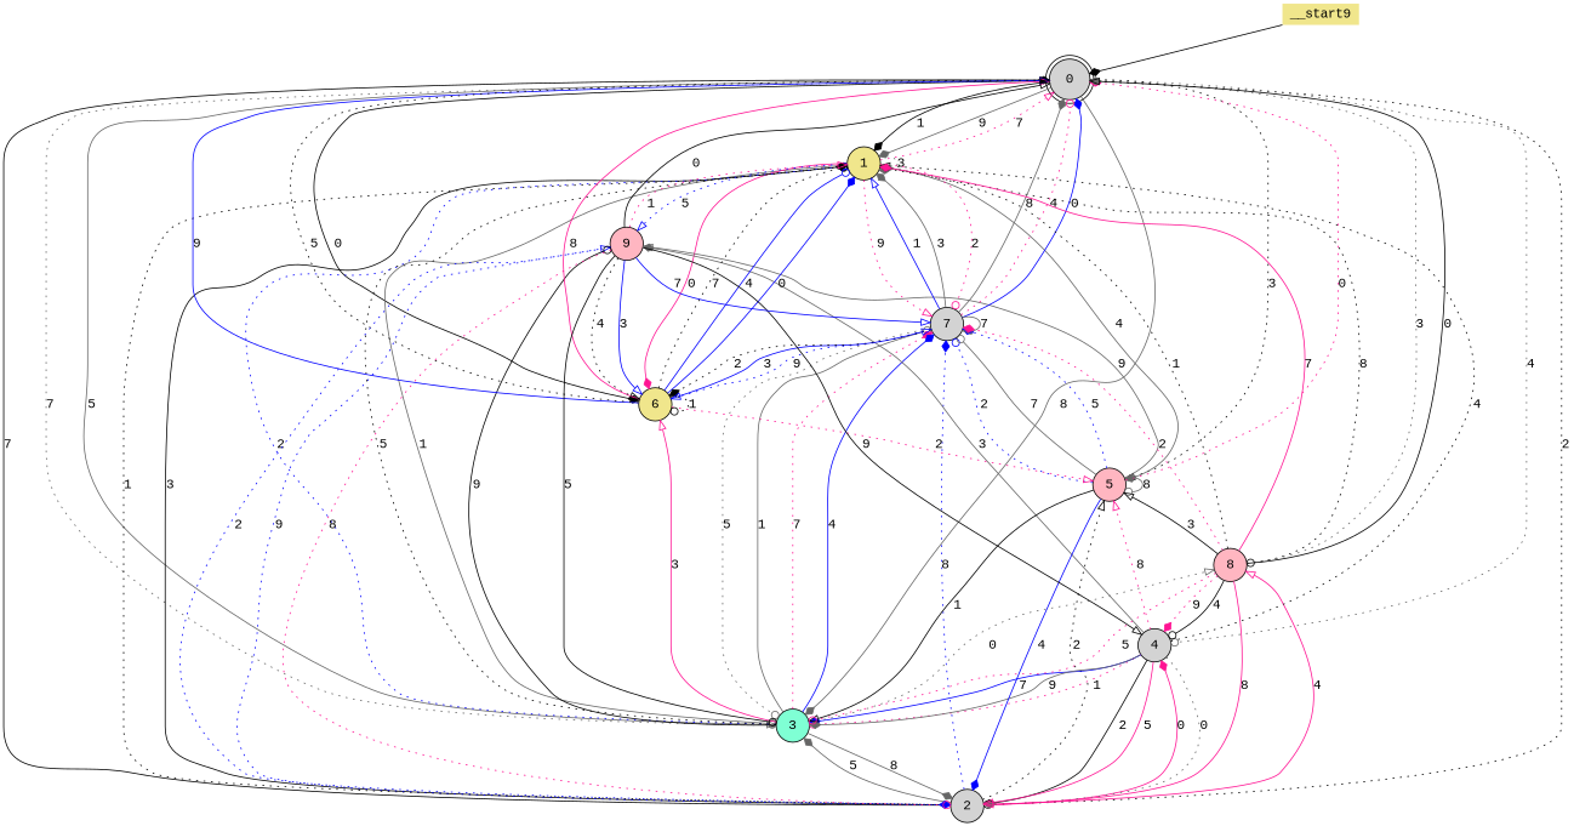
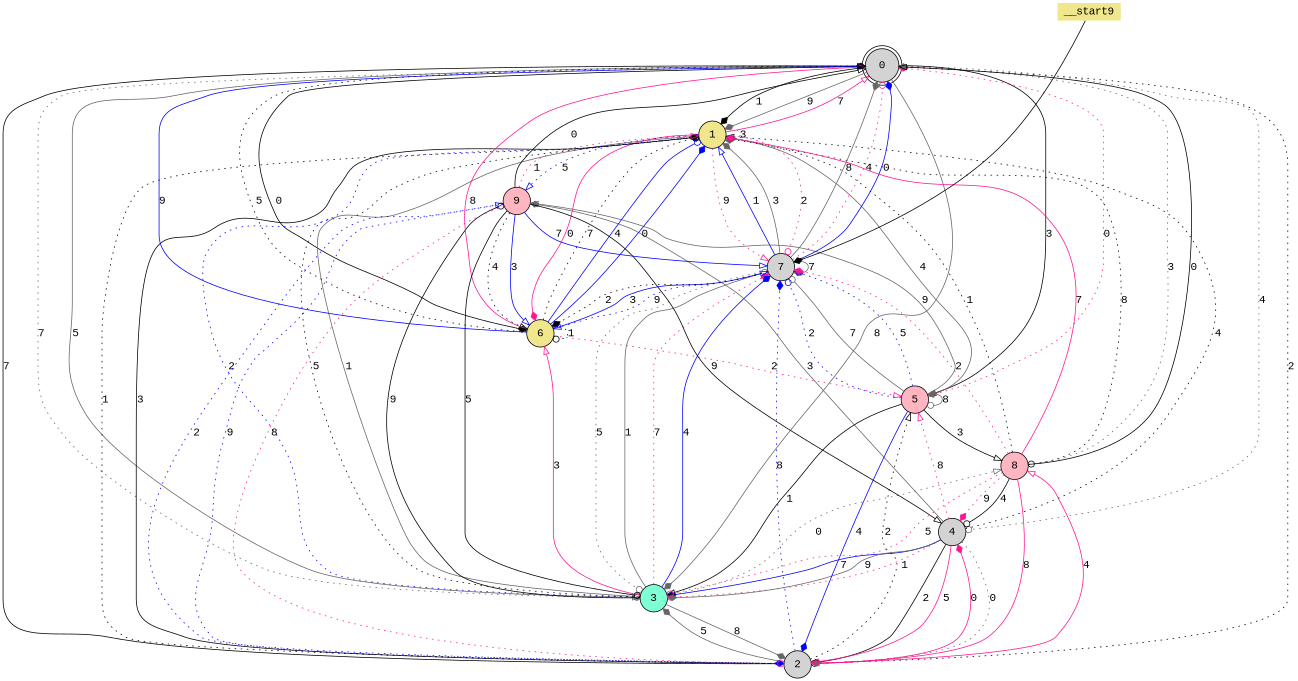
  digraph {
    fontname="Liberation Mono"
    node [fillcolor=lightgrey fontname="Liberation Mono" shape=circle style=filled]
    edge [arrowhead=diamond color=black fontname="Liberation Mono" style=solid]
    n1 [label=0 shape=doublecircle]
    n2 [fillcolor=khaki label=1]
    n3 [label=2]
    n4 [fillcolor=aquamarine label=3]
    n5 [label=4]
    n6 [fillcolor=lightpink label=5]
    n7 [fillcolor=khaki label=6]
    n8 [label=7]
    n9 [fillcolor=lightpink label=8]
    n10 [fillcolor=lightpink label=9]
    n11 [fillcolor=khaki height=0 label=__start9 shape=none width=0]
    n1 -> n2 [label=1]
    n1 -> n2 [color=gray40 label=9]
    n1 -> n3 [arrowhead=odot label=2 style=dotted]
    n1 -> n4 [color=gray40 label=8]
    n1 -> n4 [arrowhead=onormal color=gray40 label=7 style=dotted]
    n1 -> n4 [arrowhead=odot color=gray40 label=5]
    n1 -> n5 [arrowhead=odot color=gray40 label=4 style=dotted]
-   n1 -> n6 [arrowhead=onormal label=3 style=dotted]
+   n1 -> n6 [arrowhead=onormal label=3]
    n1 -> n7 [label=0]
-   n2 -> n1 [arrowhead=onormal color=deeppink label=7 style=dotted]
+   n2 -> n1 [arrowhead=onormal color=deeppink label=7]
    n2 -> n2 [color=gray40 label=3 style=dotted]
    n2 -> n4 [arrowhead=odot color=gray40 label=1]
    n2 -> n6 [color=gray40 label=4]
    n2 -> n7 [color=deeppink label=0]
    n2 -> n8 [arrowhead=odot color=deeppink label=2 style=dotted]
    n2 -> n8 [arrowhead=onormal color=deeppink label=9 style=dotted]
    n2 -> n9 [arrowhead=odot label=8 style=dotted]
    n2 -> n10 [arrowhead=onormal color=blue label=5 style=dotted]
    n3 -> n1 [label=7]
    n3 -> n2 [arrowhead=odot label=1 style=dotted]
    n3 -> n2 [arrowhead=odot label=3]
    n3 -> n4 [color=gray40 label=5]
    n3 -> n5 [color=deeppink label=0]
    n3 -> n6 [arrowhead=onormal label=2 style=dotted]
    n3 -> n8 [color=blue label=8 style=dotted]
    n3 -> n9 [arrowhead=onormal color=deeppink label=4]
    n3 -> n10 [arrowhead=onormal color=blue label=9 style=dotted]
    n4 -> n2 [arrowhead=odot color=blue label=2 style=dotted]
    n4 -> n2 [label=5 style=dotted]
    n4 -> n3 [color=gray40 label=8]
    n4 -> n7 [arrowhead=onormal color=deeppink label=3]
    n4 -> n8 [arrowhead=odot color=gray40 label=1]
    n4 -> n8 [color=deeppink label=7 style=dotted]
    n4 -> n8 [color=blue label=4]
    n4 -> n9 [arrowhead=onormal color=gray40 label=0 style=dotted]
    n4 -> n10 [arrowhead=odot label=9]
    n5 -> n2 [arrowhead=onormal label=4 style=dotted]
    n5 -> n3 [label=2]
    n5 -> n3 [color=gray40 label=0 style=dotted]
    n5 -> n3 [arrowhead=onormal color=deeppink label=5]
    n5 -> n4 [arrowhead=odot color=deeppink label=1 style=dotted]
    n5 -> n4 [color=blue label=7]
    n5 -> n4 [color=gray40 label=9]
    n5 -> n6 [arrowhead=onormal color=deeppink label=8 style=dotted]
    n5 -> n10 [color=gray40 label=3]
    n6 -> n1 [color=deeppink label=0 style=dotted]
    n6 -> n3 [color=blue label=4]
    n6 -> n4 [arrowhead=onormal label=1]
    n6 -> n6 [arrowhead=odot color=gray40 label=8]
    n6 -> n8 [arrowhead=odot color=blue label=2 style=dotted]
    n6 -> n8 [arrowhead=odot color=gray40 label=7]
    n6 -> n8 [color=blue label=5 style=dotted]
-   n9 -> n6 [arrowhead=onormal label=3]
+   n6 -> n9 [arrowhead=onormal label=3]
    n6 -> n10 [arrowhead=onormal color=gray40 label=9]
    n7 -> n1 [arrowhead=onormal color=deeppink label=8]
    n7 -> n1 [arrowhead=onormal color=blue label=9]
    n7 -> n1 [arrowhead=onormal label=5 style=dotted]
    n7 -> n2 [arrowhead=odot label=7 style=dotted]
    n7 -> n2 [arrowhead=odot color=blue label=4]
    n7 -> n2 [color=blue label=0]
    n7 -> n6 [arrowhead=onormal color=deeppink label=2 style=dotted]
    n7 -> n7 [arrowhead=odot label=1 style=dotted]
    n7 -> n8 [arrowhead=onormal color=blue label=3]
    n8 -> n1 [color=gray40 label=8]
    n8 -> n1 [arrowhead=odot color=deeppink label=4 style=dotted]
    n8 -> n1 [color=blue label=0]
    n8 -> n2 [arrowhead=onormal color=blue label=1]
    n8 -> n2 [color=gray40 label=3]
    n8 -> n4 [arrowhead=odot color=gray40 label=5 style=dotted]
    n8 -> n7 [label=2 style=dotted]
    n8 -> n7 [arrowhead=onormal color=blue label=9 style=dotted]
    n8 -> n8 [arrowhead=onormal color=gray40 label=7]
    n9 -> n1 [color=gray40 label=3 style=dotted]
    n9 -> n1 [arrowhead=onormal label=0]
    n9 -> n2 [label=1 style=dotted]
    n9 -> n2 [color=deeppink label=7]
    n9 -> n3 [arrowhead=onormal color=deeppink label=8]
    n9 -> n4 [arrowhead=odot color=deeppink label=5 style=dotted]
    n9 -> n5 [arrowhead=odot label=4]
    n9 -> n5 [color=deeppink label=9 style=dotted]
    n9 -> n8 [color=deeppink label=2 style=dotted]
    n10 -> n1 [arrowhead=onormal label=0]
    n10 -> n2 [arrowhead=onormal color=deeppink label=1 style=dotted]
    n10 -> n3 [color=blue label=2 style=dotted]
    n10 -> n3 [arrowhead=odot color=deeppink label=8 style=dotted]
    n10 -> n4 [arrowhead=odot label=5]
    n10 -> n5 [arrowhead=onormal label=9]
    n10 -> n7 [arrowhead=onormal label=4 style=dotted]
    n10 -> n7 [arrowhead=onormal color=blue label=3]
    n10 -> n8 [arrowhead=onormal color=blue label=7]
-   n11 -> n1
+   n11 -> n8
  }
